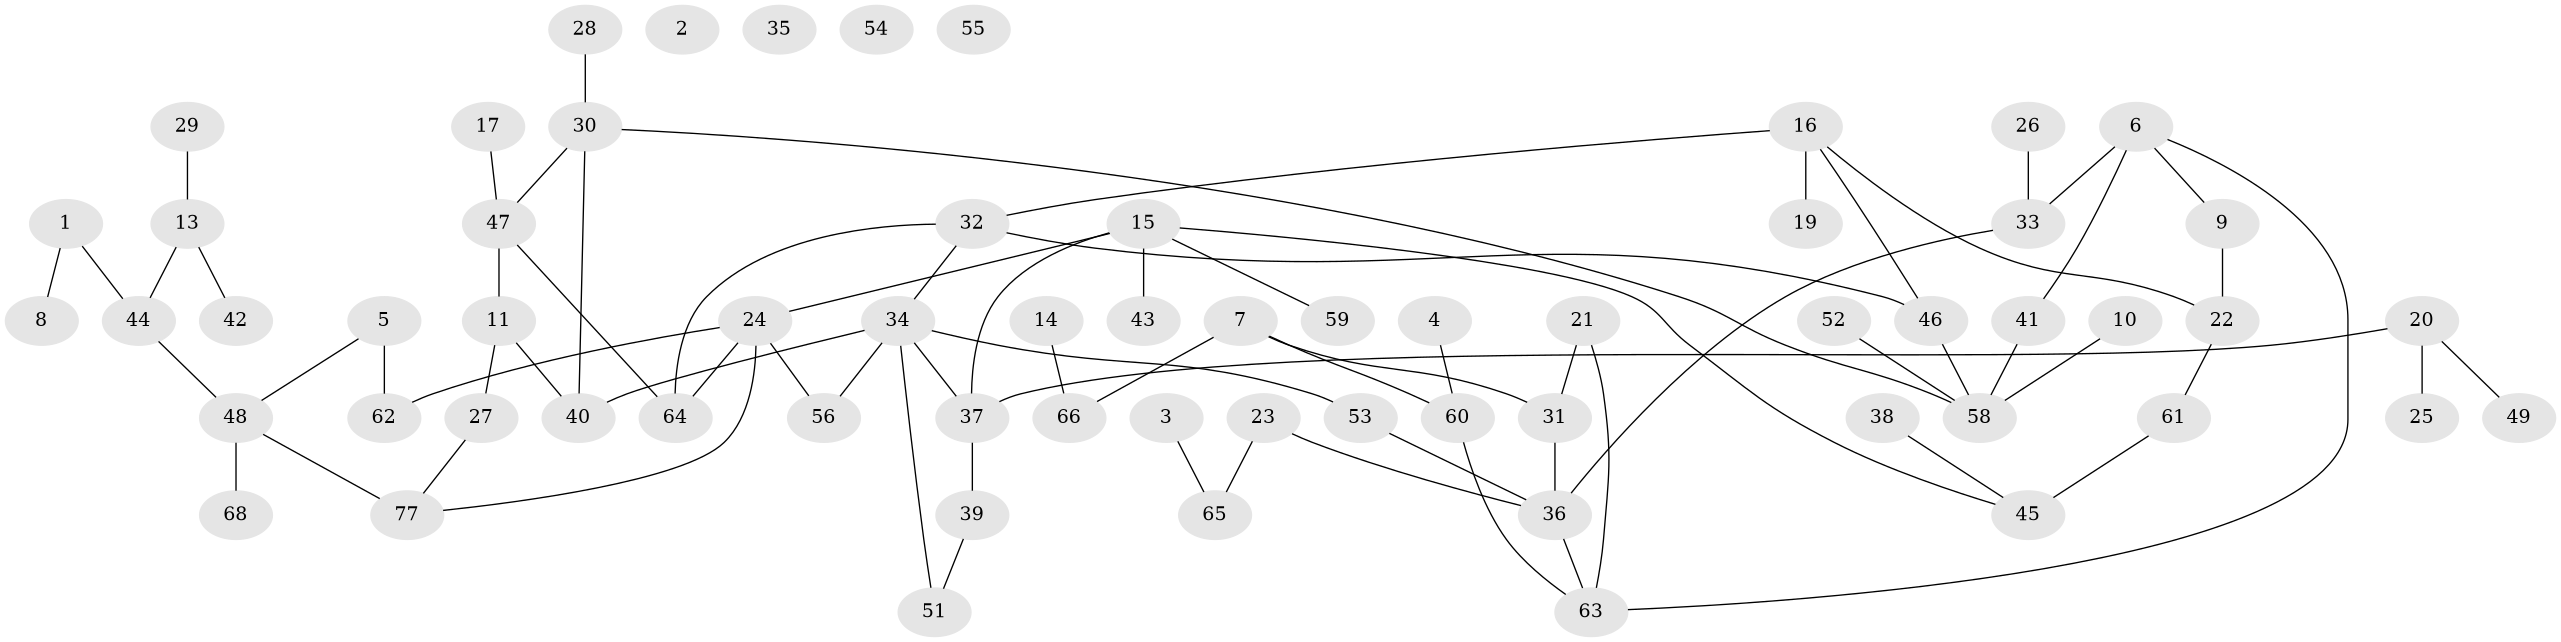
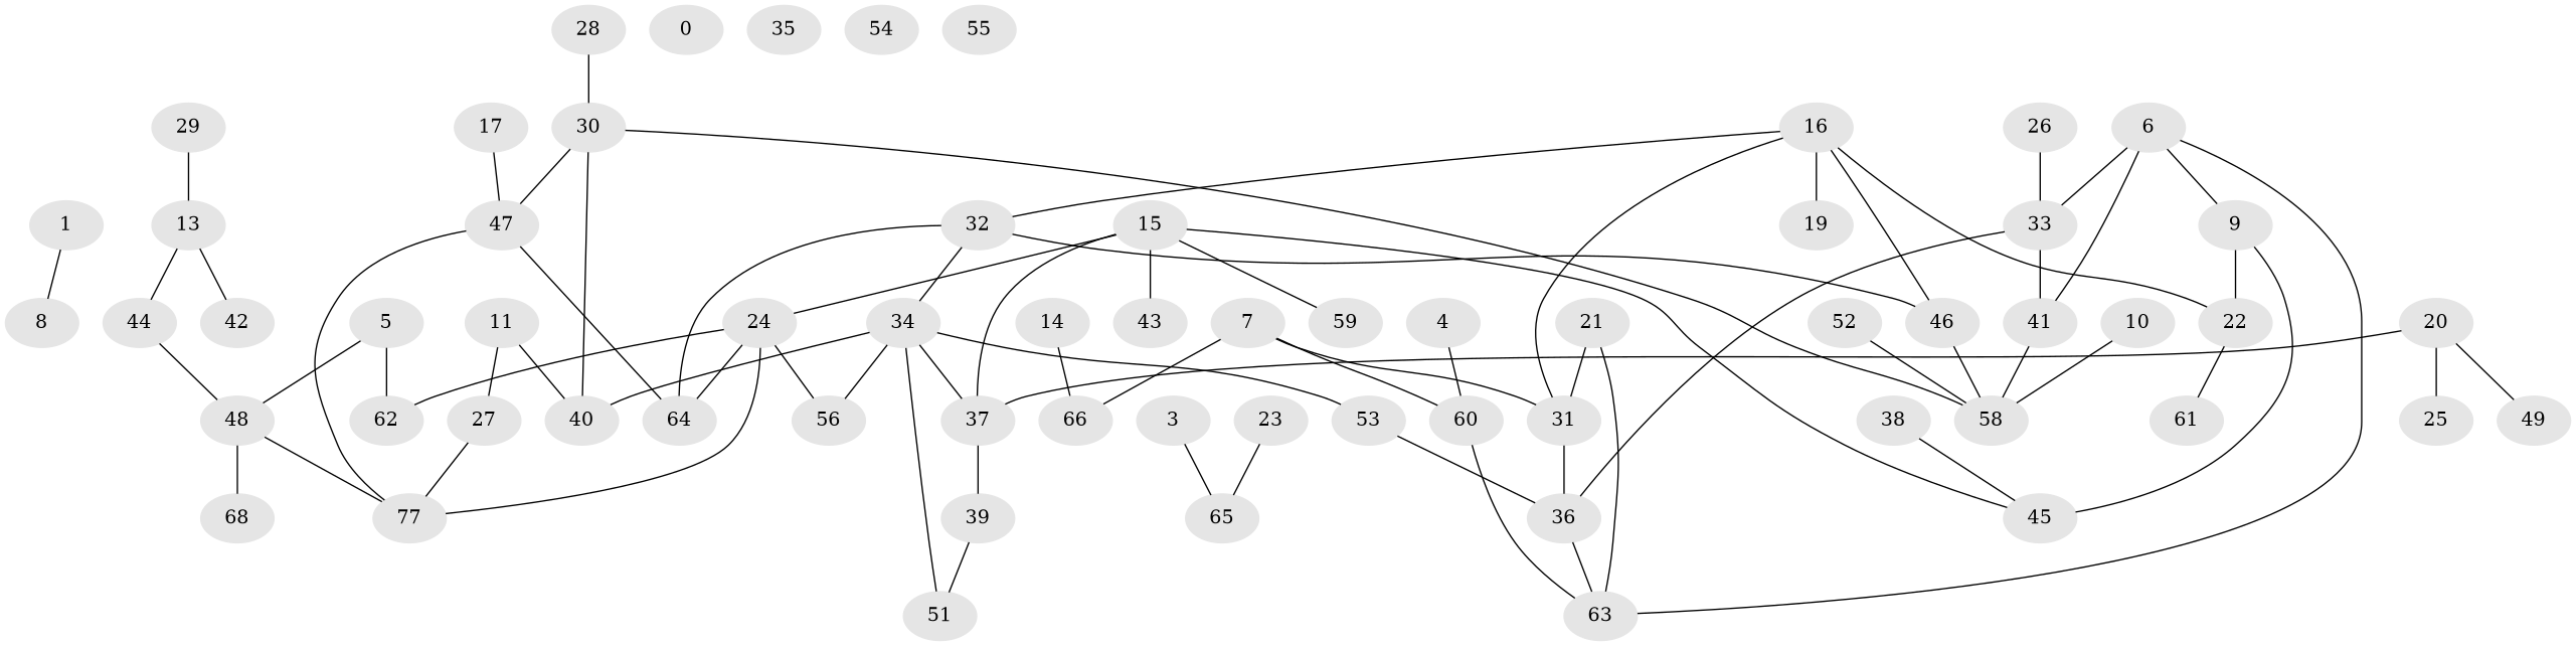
  graph {
    node [color=gray90 style=filled]
    1
    8
    44
    48
-   2
+   2 [label=0]
    3
    65
    4
    60
    63
    5
    62
    13
    42
    n15 [label=77]
    n16 [label=68]
    6
    9
    33
    41
    22
    45
    36
    58
    7
    31
    66
    61
    10
    11
    27
    40
    14
    15
    24
    37
    43
    59
    56
    64
    39
    16
    19
    32
    46
    34
    17
    47
    20
    25
    49
    21
    23
    26
    51
    53
    28
    30
    29
    35
    38
    52
    54
    55
    1 -- 8
-   1 -- 44
    44 -- 48
    48 -- n15
    48 -- n16
    3 -- 65
    4 -- 60
    60 -- 63
    5 -- 48
    5 -- 62
    13 -- 44
    13 -- 42
    6 -- 63
    6 -- 9
    6 -- 33
    6 -- 41
    9 -- 22
-   61 -- 45
+   9 -- 45
+   33 -- 41
    33 -- 36
    41 -- 58
    22 -- 61
    36 -- 63
    7 -- 60
    7 -- 31
    7 -- 66
    31 -- 36
    10 -- 58
    11 -- 27
    11 -- 40
    27 -- n15
    14 -- 66
    15 -- 45
    15 -- 24
    15 -- 37
    15 -- 43
    15 -- 59
    24 -- 62
    24 -- n15
    24 -- 56
    24 -- 64
    37 -- 39
    39 -- 51
    16 -- 22
+   16 -- 31
    16 -- 19
    16 -- 32
    16 -- 46
    32 -- 64
    32 -- 46
    32 -- 34
    46 -- 58
    34 -- 40
    34 -- 37
    34 -- 56
    34 -- 51
    34 -- 53
    17 -- 47
-   47 -- 11
+   47 -- n15
    47 -- 64
    20 -- 37
    20 -- 25
    20 -- 49
    21 -- 63
    21 -- 31
    23 -- 65
-   23 -- 36
    26 -- 33
    53 -- 36
    28 -- 30
    30 -- 58
    30 -- 40
    30 -- 47
    29 -- 13
    38 -- 45
    52 -- 58
  }
